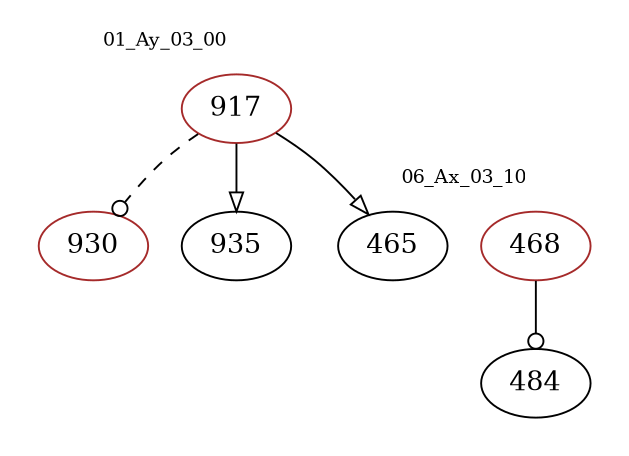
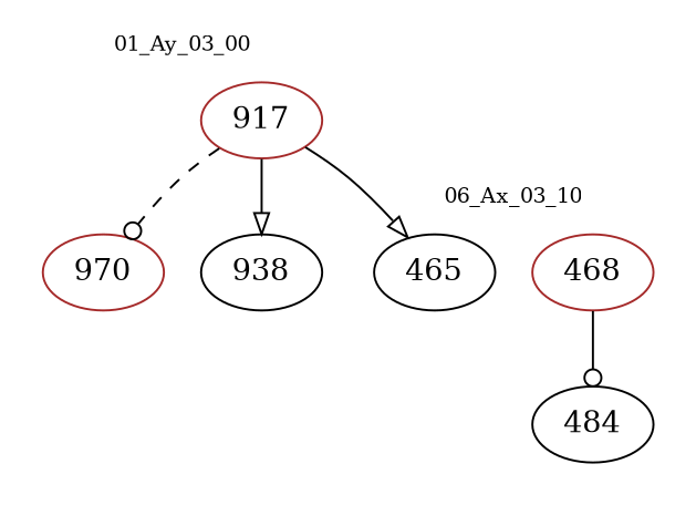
  digraph {
    node [color=brown]
    edge [arrowhead=odot color=black style=solid]
    n1 [label=917]
-   n2 [label=930]
-   n3 [color=black label=935]
+   n2 [label=970]
+   n3 [color=black label=938]
    n4 [label=468]
    n5 [color=black label=484]
    n6 [color=black label=465]
    subgraph cluster_1 {
      color=white
      fontsize=10
      label="01_Ay_03_00"
      n1
      n2
      n3
    }
    subgraph cluster_2 {
      color=white
      fontsize=10
      label="06_Ax_03_10"
      n4
      n5
      n6
    }
    n1 -> n2 [style=dashed]
    n1 -> n3 [arrowhead=onormal]
    n1 -> n6 [arrowhead=onormal]
    n4 -> n5
  }
